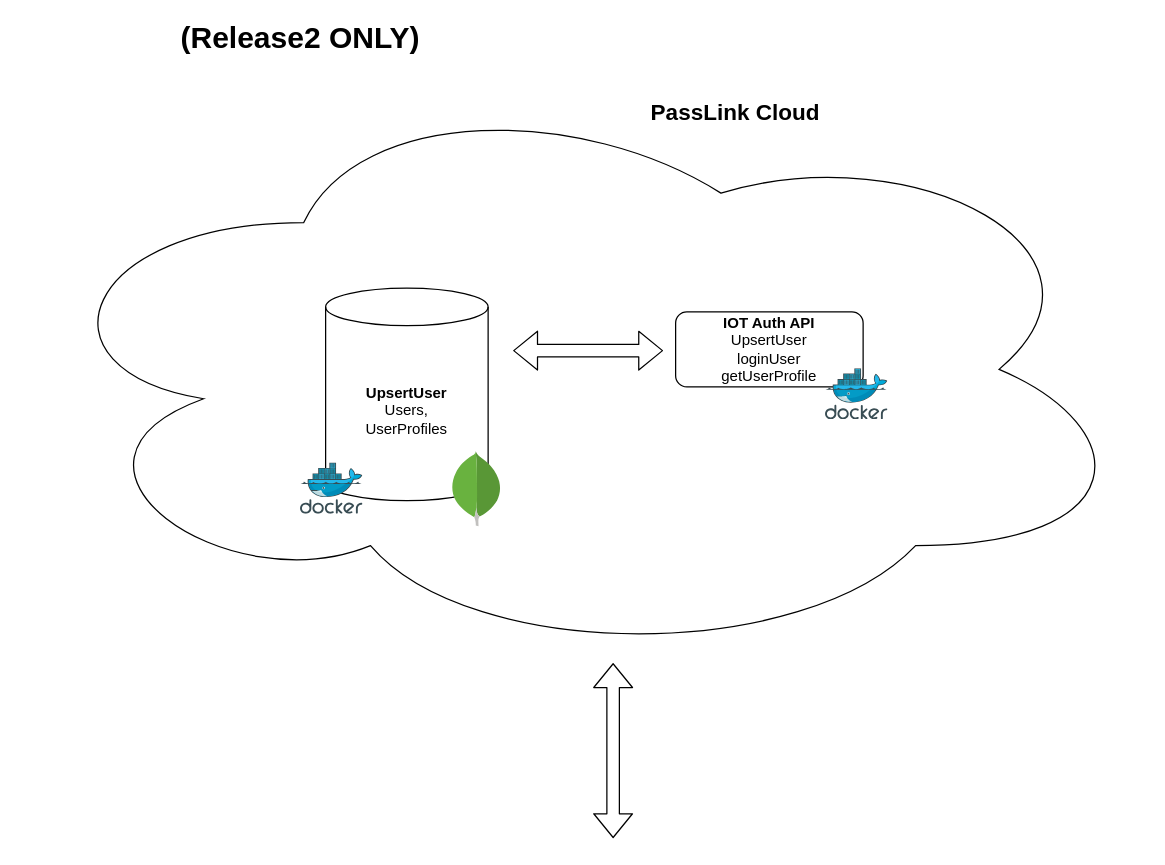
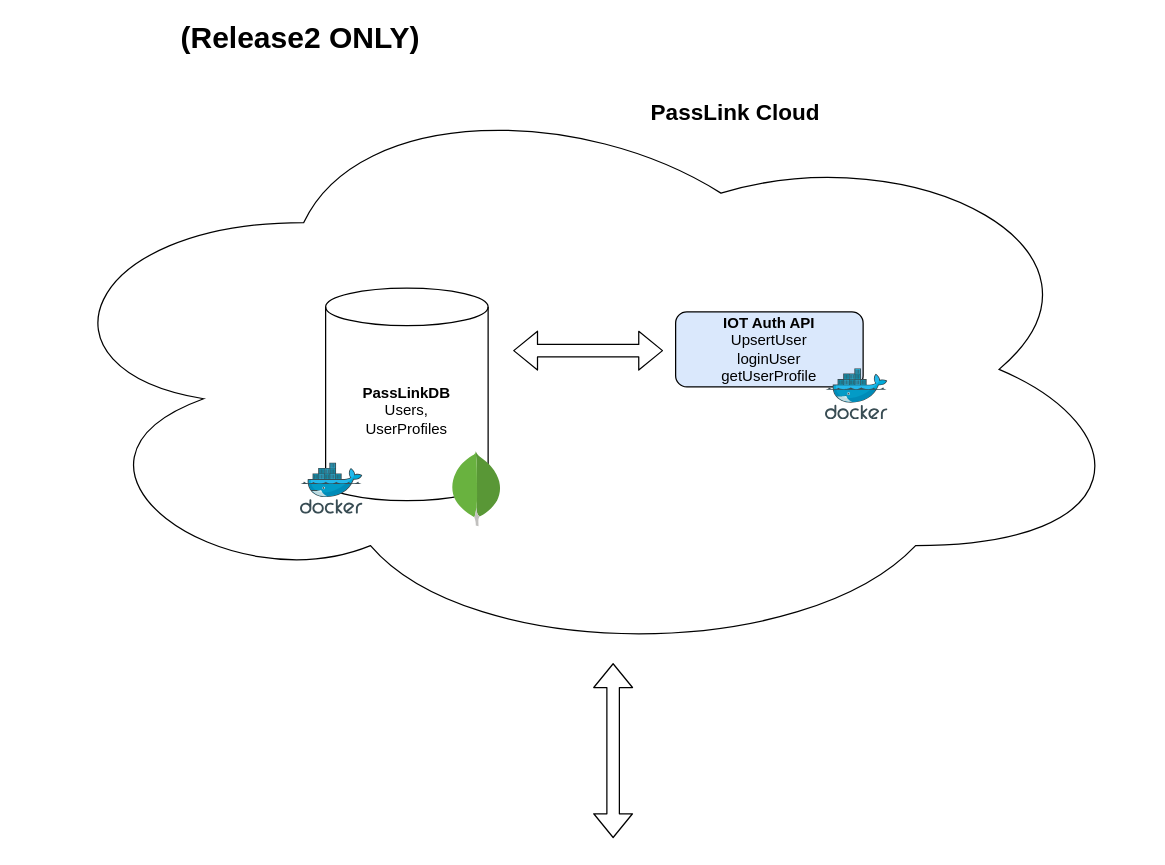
  <mxCell id="0" />
  <mxCell id="1" parent="0" />
  <mxCell id="2" value="" style="ellipse;shape=cloud;whiteSpace=wrap;html=1;" vertex="1" parent="1"><mxGeometry x="20" y="60" width="890" height="470" as="geometry" /></mxCell>
- <mxCell id="3" value="&lt;b&gt;IOT Auth API&lt;/b&gt;&lt;br&gt;UpsertUser&lt;br&gt;loginUser&lt;br&gt;getUserProfile" style="rounded=1;whiteSpace=wrap;html=1;" vertex="1" parent="1"><mxGeometry x="540" y="249" width="150" height="60" as="geometry" /></mxCell>
- <mxCell id="4" value="&lt;b&gt;UpsertUser&lt;/b&gt;&lt;br&gt;Users,&lt;br&gt;UserProfiles" style="shape=cylinder3;whiteSpace=wrap;html=1;boundedLbl=1;backgroundOutline=1;size=15;" vertex="1" parent="1"><mxGeometry x="260" y="230" width="130" height="170" as="geometry" /></mxCell>
+ <mxCell id="3" value="&lt;b&gt;IOT Auth API&lt;/b&gt;&lt;br&gt;UpsertUser&lt;br&gt;loginUser&lt;br&gt;getUserProfile" style="rounded=1;whiteSpace=wrap;html=1;fillColor=#dae8fc;" vertex="1" parent="1"><mxGeometry x="540" y="249" width="150" height="60" as="geometry" /></mxCell>
+ <mxCell id="4" value="&lt;b&gt;PassLinkDB&lt;/b&gt;&lt;br&gt;Users,&lt;br&gt;UserProfiles" style="shape=cylinder3;whiteSpace=wrap;html=1;boundedLbl=1;backgroundOutline=1;size=15;" vertex="1" parent="1"><mxGeometry x="260" y="230" width="130" height="170" as="geometry" /></mxCell>
  <mxCell id="5" value="" style="shape=flexArrow;endArrow=classic;startArrow=classic;html=1;" edge="1" parent="1"><mxGeometry width="50" height="50" relative="1" as="geometry"><mxPoint x="410" y="280" as="sourcePoint" /><mxPoint x="530" y="280" as="targetPoint" /></mxGeometry></mxCell>
  <mxCell id="6" value="&lt;b&gt;&lt;font style=&quot;font-size: 18px&quot;&gt;PassLink Cloud&amp;nbsp;&lt;/font&gt;&lt;/b&gt;" style="text;html=1;align=center;verticalAlign=middle;resizable=0;points=[];autosize=1;" vertex="1" parent="1"><mxGeometry x="510" y="80" width="160" height="20" as="geometry" /></mxCell>
  <mxCell id="7" value="" style="aspect=fixed;html=1;points=[];align=center;image;fontSize=12;image=img/lib/mscae/Docker.svg;" vertex="1" parent="1"><mxGeometry x="240" y="370" width="50" height="41" as="geometry" /></mxCell>
  <mxCell id="8" value="" style="aspect=fixed;html=1;points=[];align=center;image;fontSize=12;image=img/lib/mscae/Docker.svg;" vertex="1" parent="1"><mxGeometry x="660" y="294.5" width="50" height="41" as="geometry" /></mxCell>
  <mxCell id="9" value="" style="dashed=0;outlineConnect=0;html=1;align=center;labelPosition=center;verticalLabelPosition=bottom;verticalAlign=top;shape=mxgraph.weblogos.mongodb" vertex="1" parent="1"><mxGeometry x="360" y="360.5" width="41.2" height="60" as="geometry" /></mxCell>
  <mxCell id="10" value="" style="shape=flexArrow;endArrow=classic;startArrow=classic;html=1;" edge="1" parent="1"><mxGeometry width="50" height="50" relative="1" as="geometry"><mxPoint x="490" y="670" as="sourcePoint" /><mxPoint x="490" y="530" as="targetPoint" /></mxGeometry></mxCell>
  <mxCell id="11" value="&lt;b&gt;&lt;font style=&quot;font-size: 24px&quot;&gt;(Release2 ONLY)&lt;/font&gt;&lt;/b&gt;" style="text;html=1;strokeColor=none;fillColor=none;align=center;verticalAlign=middle;whiteSpace=wrap;rounded=0;" vertex="1" parent="1"><mxGeometry x="110" y="20" width="260" height="20" as="geometry" /></mxCell>
